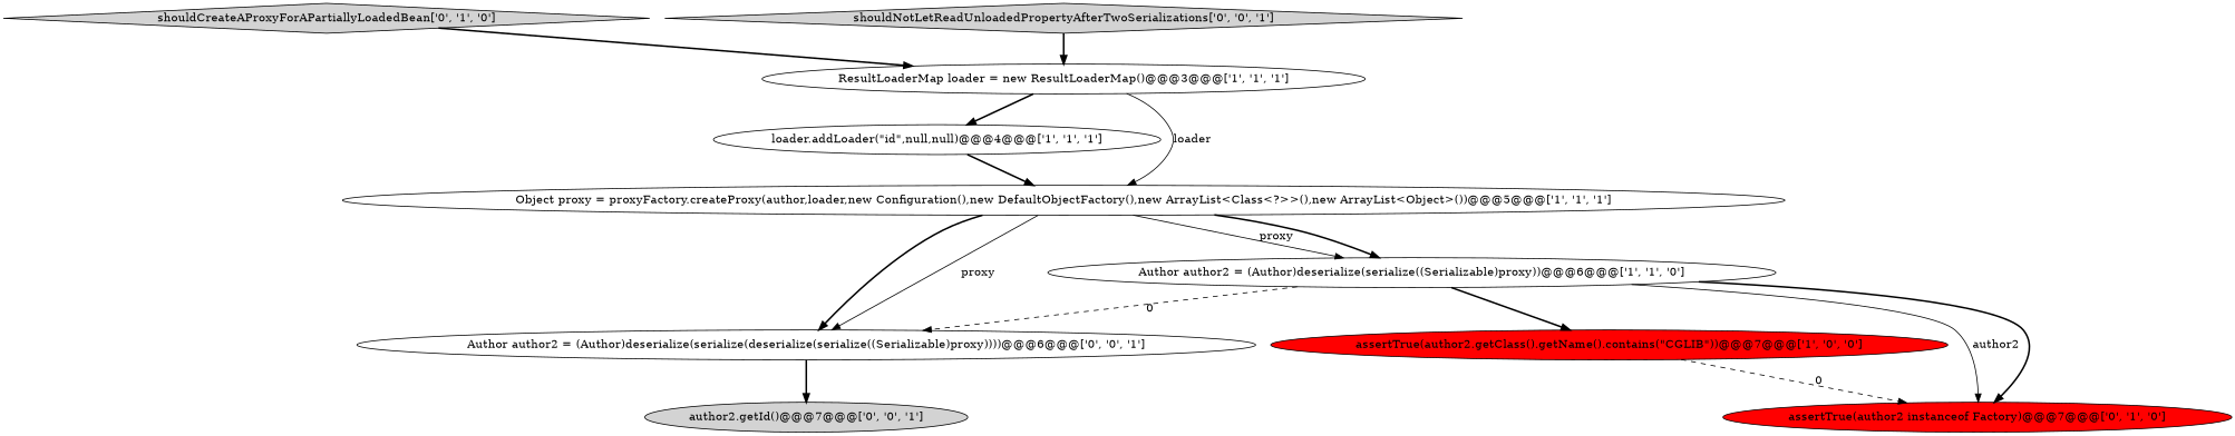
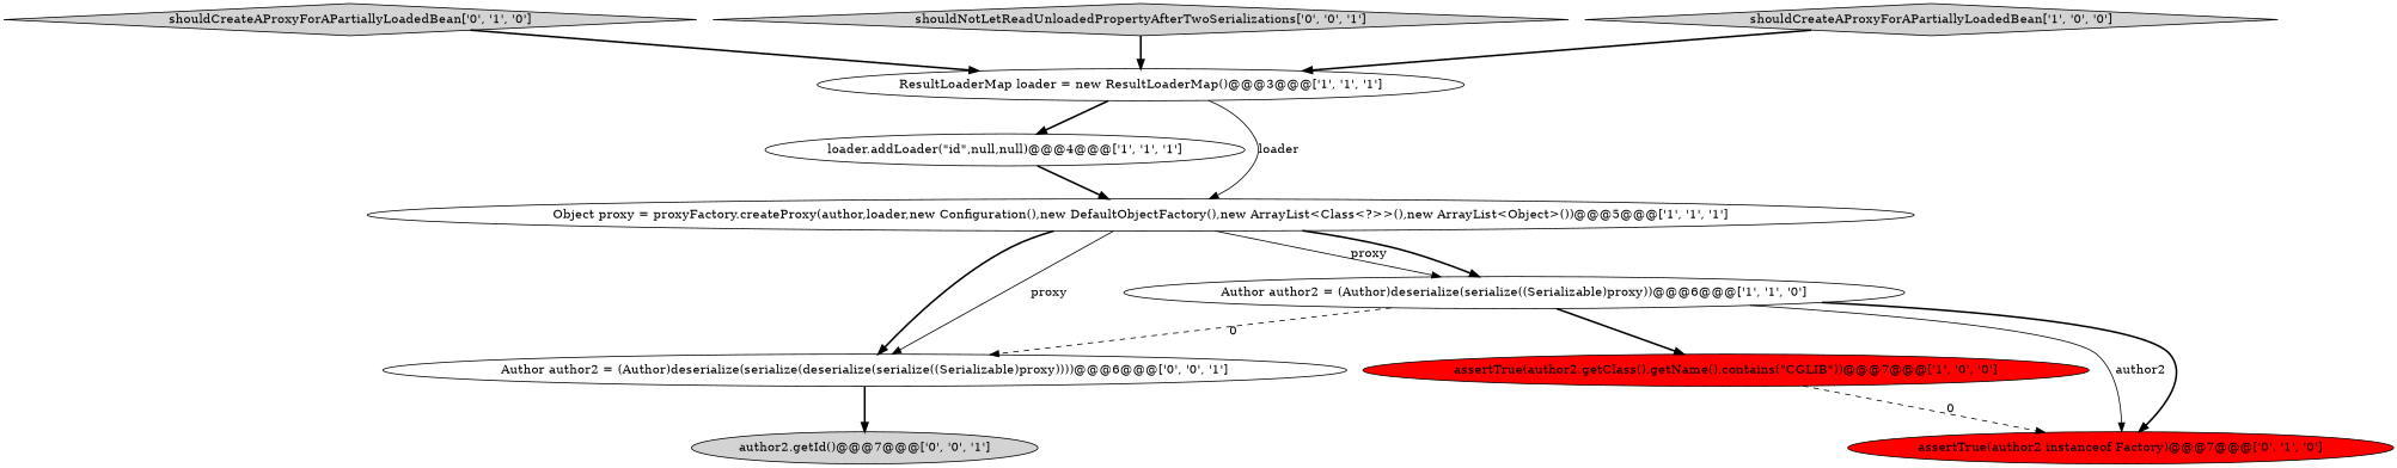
  digraph {
    node [fillcolor=white shape=ellipse style=filled]
    edge [style=bold]
    n1 [label="loader.addLoader(\"id\",null,null)@@@4@@@['1', '1', '1']"]
    n2 [label="Object proxy = proxyFactory.createProxy(author,loader,new Configuration(),new DefaultObjectFactory(),new ArrayList<Class<?>>(),new ArrayList<Object>())@@@5@@@['1', '1', '1']"]
    n3 [fillcolor=lightgray label="author2.getId()@@@7@@@['0', '0', '1']"]
    n4 [label="Author author2 = (Author)deserialize(serialize(deserialize(serialize((Serializable)proxy))))@@@6@@@['0', '0', '1']"]
    n5 [fillcolor=lightgray label="shouldCreateAProxyForAPartiallyLoadedBean['0', '1', '0']" shape=diamond]
    n6 [label="ResultLoaderMap loader = new ResultLoaderMap()@@@3@@@['1', '1', '1']"]
    n7 [fillcolor=red label="assertTrue(author2.getClass().getName().contains(\"CGLIB\"))@@@7@@@['1', '0', '0']"]
    n8 [fillcolor=red label="assertTrue(author2 instanceof Factory)@@@7@@@['0', '1', '0']"]
    n9 [fillcolor=lightgray label="shouldNotLetReadUnloadedPropertyAfterTwoSerializations['0', '0', '1']" shape=diamond]
    n10 [label="Author author2 = (Author)deserialize(serialize((Serializable)proxy))@@@6@@@['1', '1', '0']"]
+   n11 [fillcolor=lightgray label="shouldCreateAProxyForAPartiallyLoadedBean['1', '0', '0']" shape=diamond]
    n1 -> n2
    n2 -> n4
    n2 -> n4 [label=proxy style=solid]
    n2 -> n10 [label=proxy style=solid]
    n2 -> n10
    n4 -> n3
    n5 -> n6
    n6 -> n1
    n6 -> n2 [label=loader style=solid]
    n7 -> n8 [label=0 style=dashed]
    n9 -> n6
    n10 -> n4 [label=0 style=dashed]
    n10 -> n7
    n10 -> n8 [label=author2 style=solid]
    n10 -> n8
+   n11 -> n6
  }
